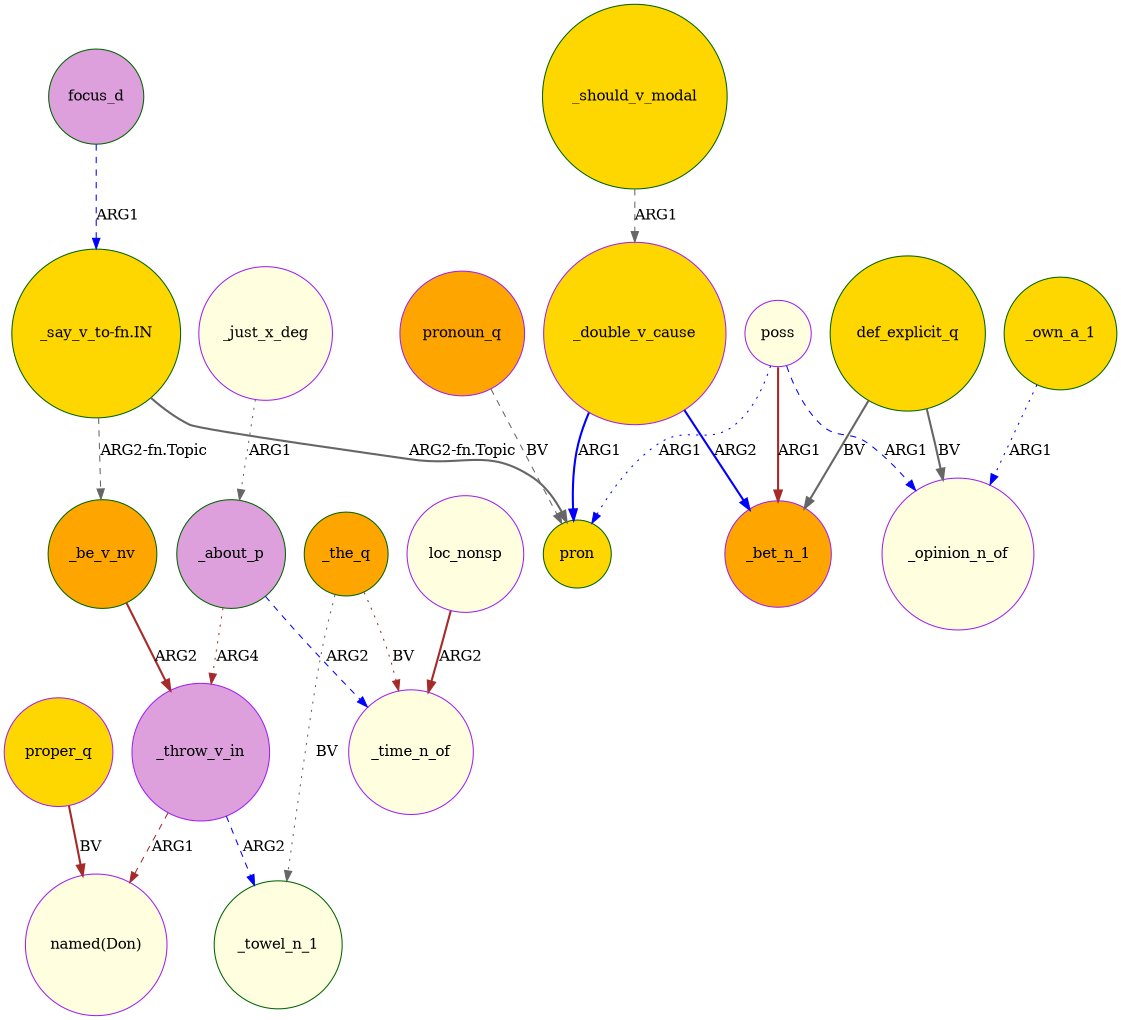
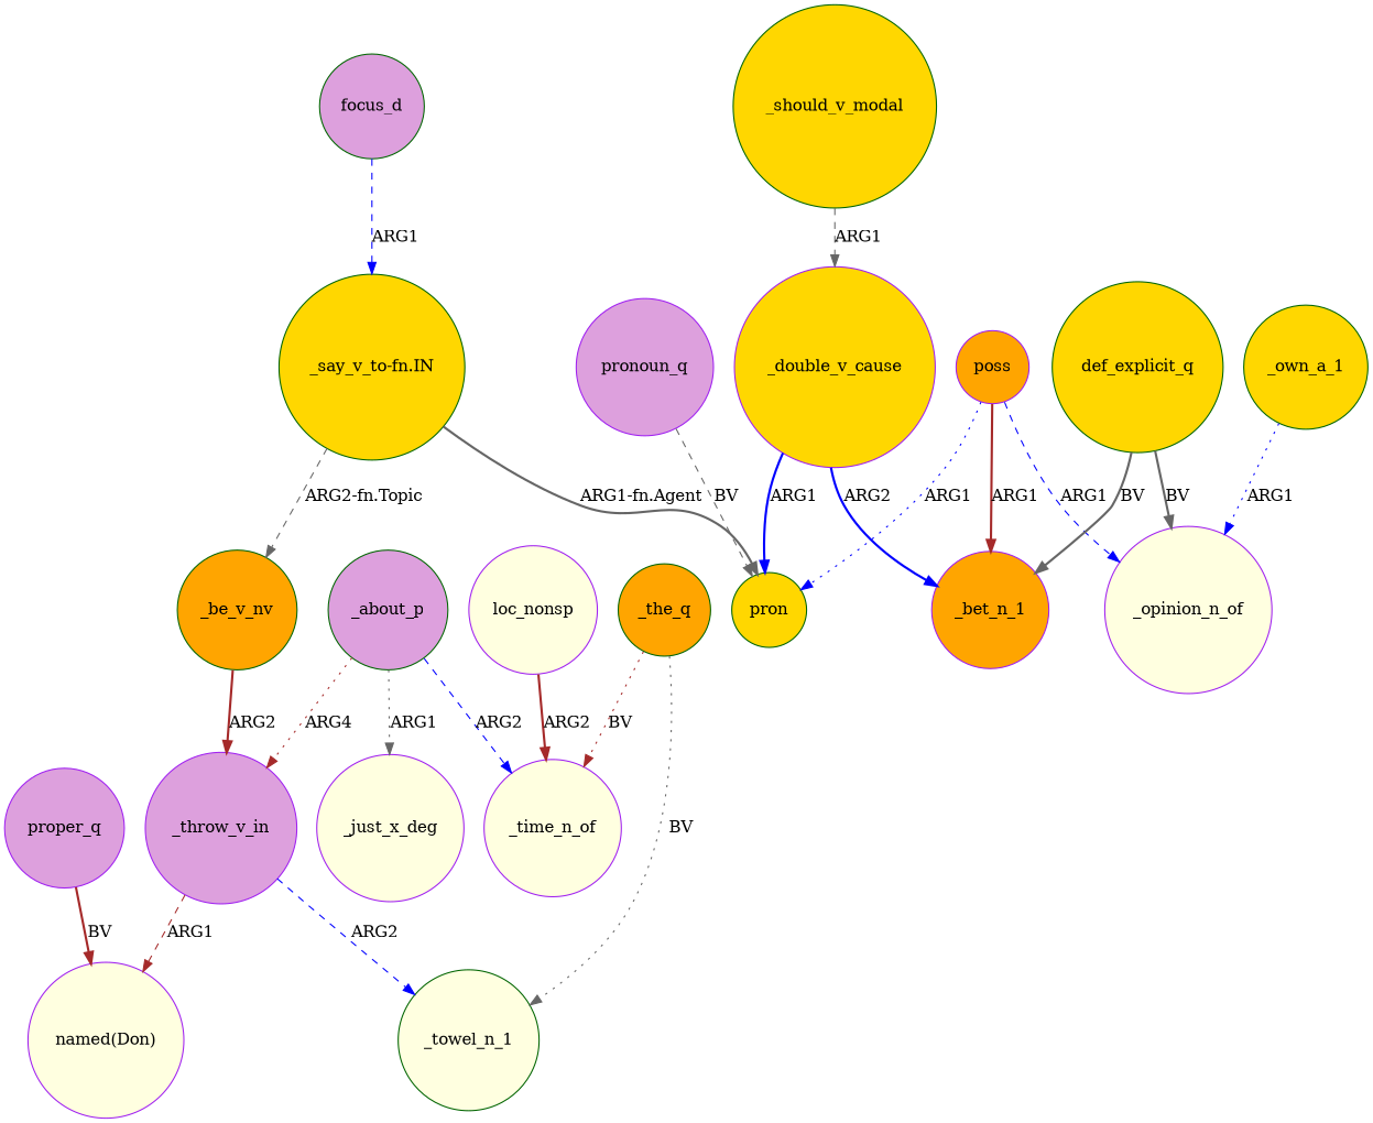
  digraph {
    node [color=purple fillcolor=lightyellow shape=circle style=filled]
    edge [color=blue style=bold]
-   proper_q [fillcolor=gold]
+   proper_q [fillcolor=plum]
    "named(Don)"
    _about_p [color=darkgreen fillcolor=plum]
    _throw_v_in [fillcolor=plum]
    _time_n_of
    _towel_n_1 [color=darkgreen]
    pron [color=darkgreen fillcolor=gold]
    _double_v_cause [fillcolor=gold]
    _bet_n_1 [fillcolor=orange]
    loc_nonsp
-   poss
+   poss [fillcolor=orange]
    _opinion_n_of
    def_explicit_q [color=darkgreen fillcolor=gold]
    _be_v_nv [color=darkgreen fillcolor=orange]
-   pronoun_q [fillcolor=orange]
+   pronoun_q [fillcolor=plum]
    _the_q [color=darkgreen fillcolor=orange]
    focus_d [color=darkgreen fillcolor=plum]
    "_say_v_to-fn.IN" [color=darkgreen fillcolor=gold]
    _should_v_modal [color=darkgreen fillcolor=gold]
    _just_x_deg
    _own_a_1 [color=darkgreen fillcolor=gold]
    proper_q -> "named(Don)" [color=brown label=BV]
    _about_p -> _throw_v_in [color=brown label=ARG4 style=dotted]
    _about_p -> _time_n_of [label=ARG2 style=dashed]
    _throw_v_in -> "named(Don)" [color=brown label=ARG1 style=dashed]
    _throw_v_in -> _towel_n_1 [label=ARG2 style=dashed]
    _double_v_cause -> pron [label=ARG1]
    _double_v_cause -> _bet_n_1 [label=ARG2]
    loc_nonsp -> _time_n_of [color=brown label=ARG2]
    poss -> pron [label=ARG1 style=dotted]
    poss -> _bet_n_1 [color=brown label=ARG1]
    poss -> _opinion_n_of [label=ARG1 style=dashed]
    def_explicit_q -> _bet_n_1 [color=gray40 label=BV]
    def_explicit_q -> _opinion_n_of [color=gray40 label=BV]
    _be_v_nv -> _throw_v_in [color=brown label=ARG2]
    pronoun_q -> pron [color=gray40 label=BV style=dashed]
    _the_q -> _time_n_of [color=brown label=BV style=dotted]
    _the_q -> _towel_n_1 [color=gray40 label=BV style=dotted]
    focus_d -> "_say_v_to-fn.IN" [label=ARG1 style=dashed]
-   "_say_v_to-fn.IN" -> pron [color=gray40 label="ARG2-fn.Topic"]
+   "_say_v_to-fn.IN" -> pron [color=gray40 label="ARG1-fn.Agent"]
    "_say_v_to-fn.IN" -> _be_v_nv [color=gray40 label="ARG2-fn.Topic" style=dashed]
    _should_v_modal -> _double_v_cause [color=gray40 label=ARG1 style=dashed]
-   _just_x_deg -> _about_p [color=gray40 label=ARG1 style=dotted]
+   _about_p -> _just_x_deg [color=gray40 label=ARG1 style=dotted]
    _own_a_1 -> _opinion_n_of [label=ARG1 style=dotted]
  }
